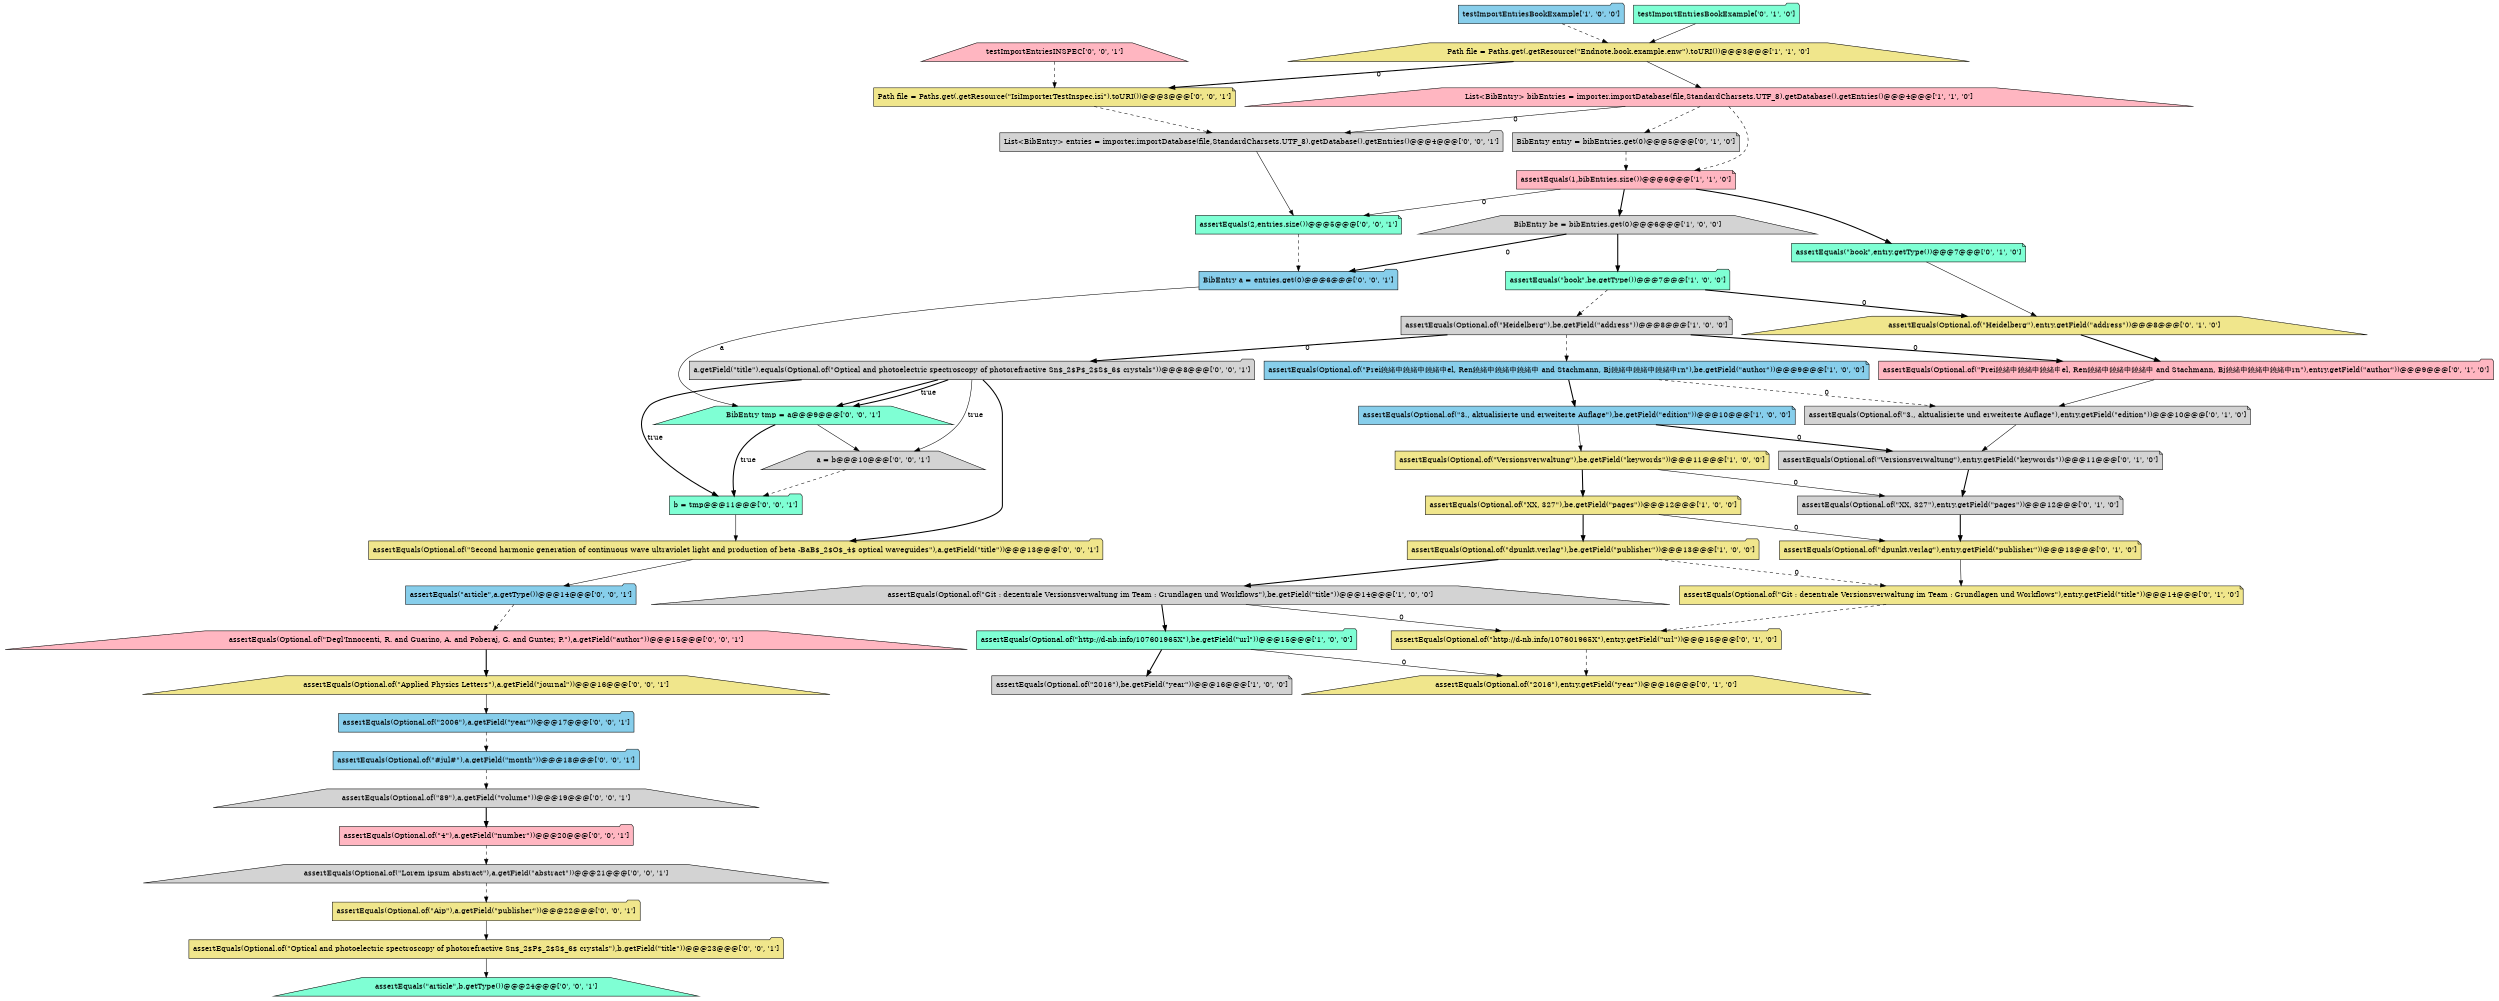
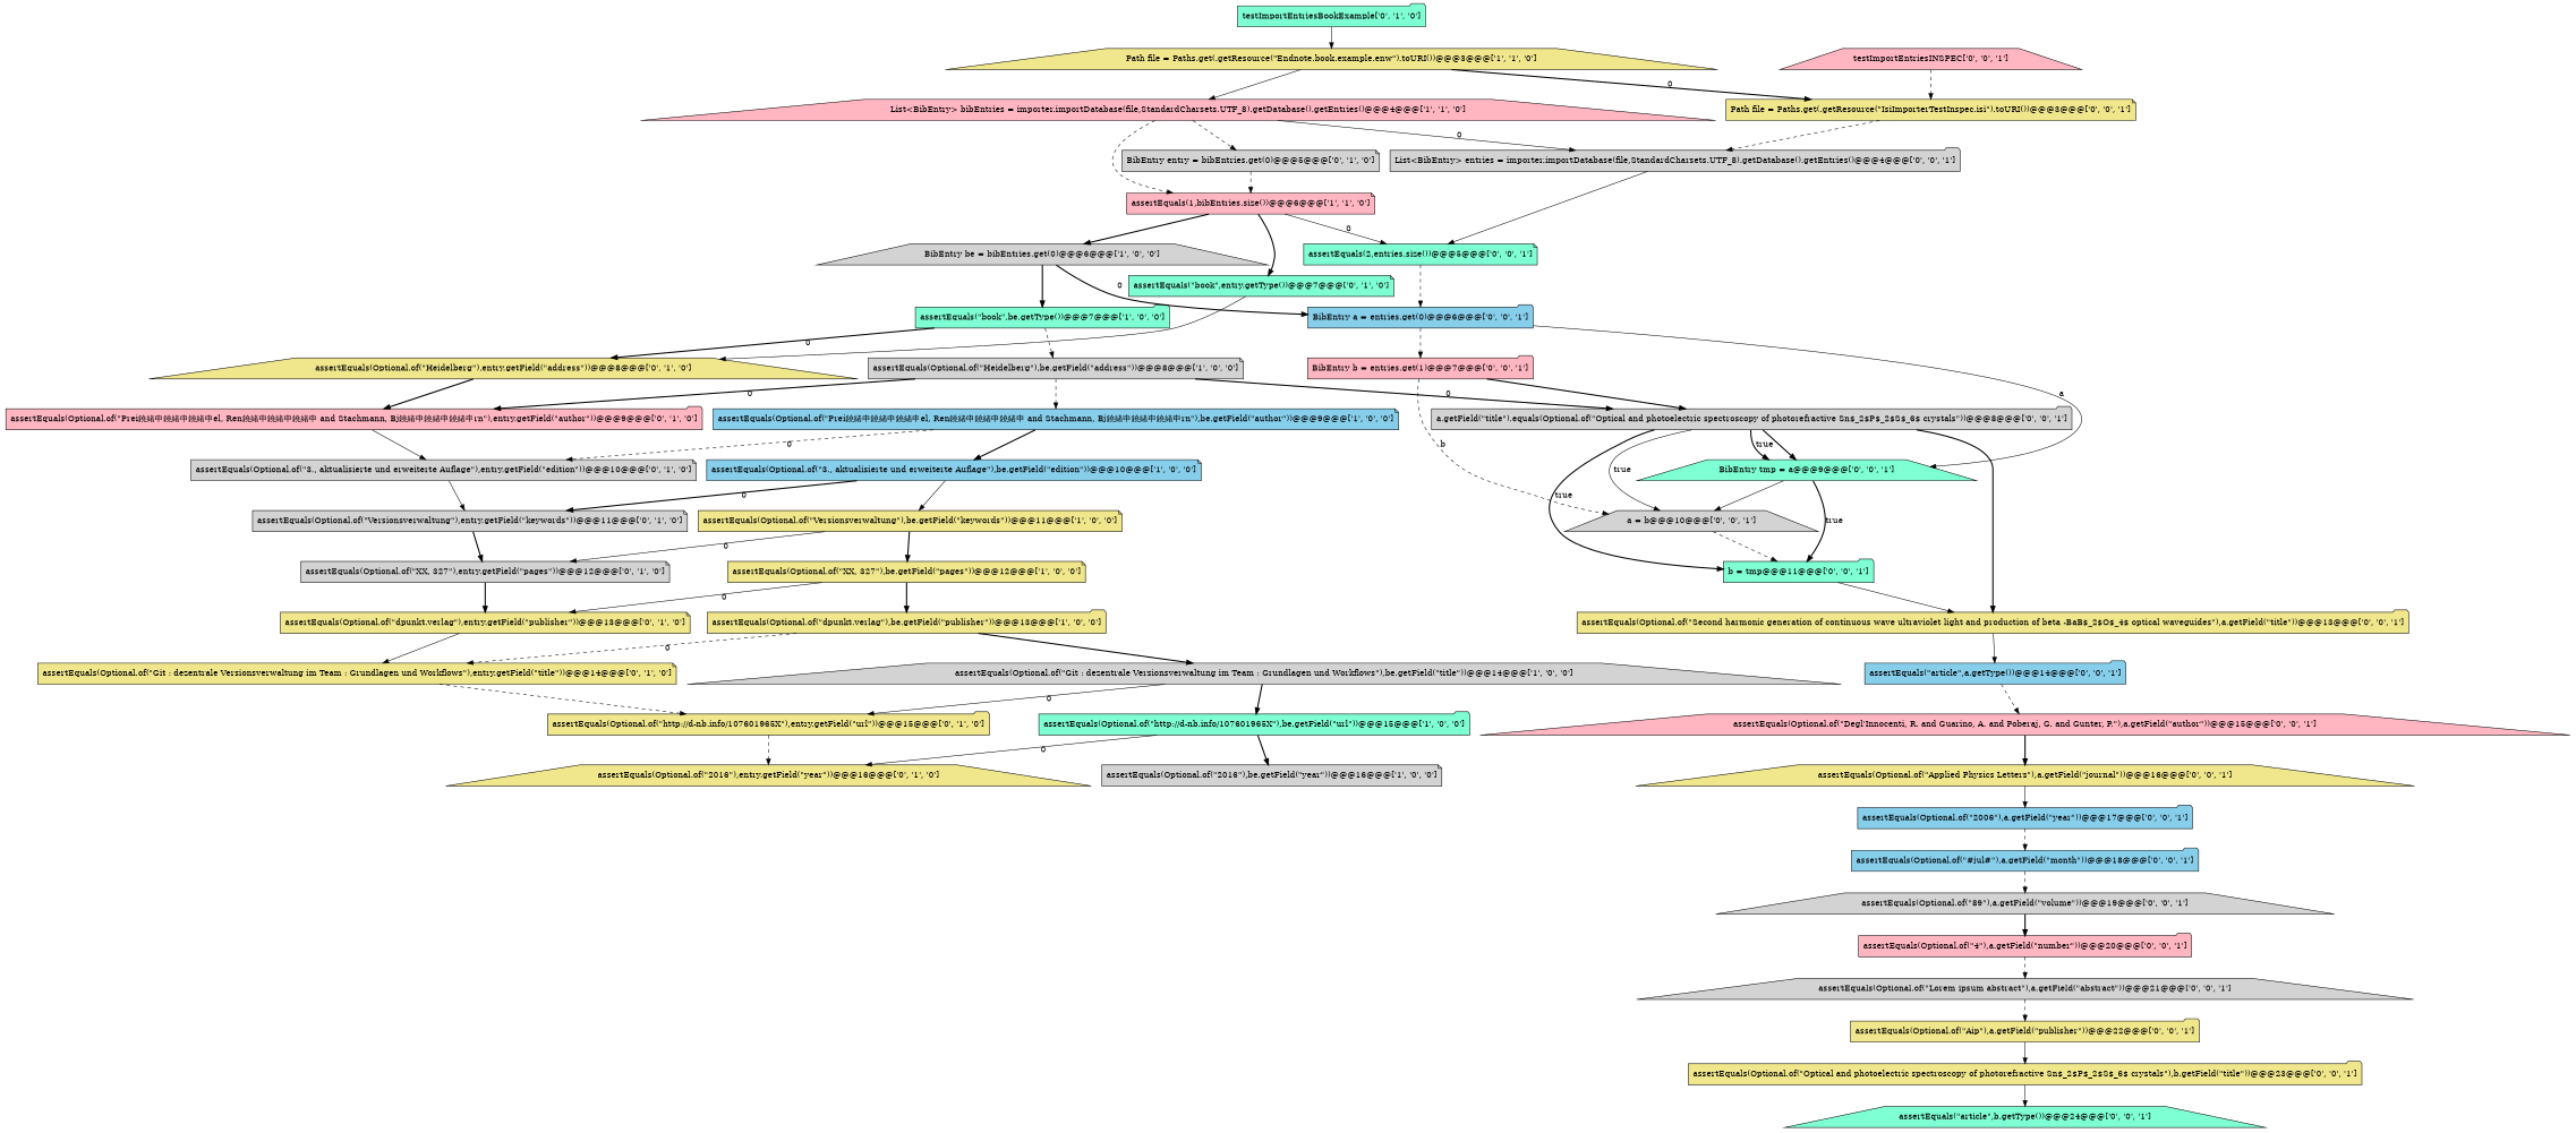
  digraph {
    node [fillcolor=khaki shape=folder style=filled]
    edge [style=bold]
    n1 [fillcolor=lightgrey label="BibEntry be = bibEntries.get(0)@@@6@@@['1', '0', '0']" shape=trapezium]
    n2 [fillcolor=aquamarine label="assertEquals(\"book\",be.getType())@@@7@@@['1', '0', '0']"]
    n3 [fillcolor=skyblue label="BibEntry a = entries.get(0)@@@6@@@['0', '0', '1']"]
    n4 [fillcolor=lightgrey label="assertEquals(Optional.of(\"Heidelberg\"),be.getField(\"address\"))@@@8@@@['1', '0', '0']" shape=note]
    n5 [label="assertEquals(Optional.of(\"Heidelberg\"),entry.getField(\"address\"))@@@8@@@['0', '1', '0']" shape=trapezium]
    n6 [fillcolor=aquamarine label="BibEntry tmp = a@@@9@@@['0', '0', '1']" shape=trapezium]
+   n7 [fillcolor=lightpink label="BibEntry b = entries.get(1)@@@7@@@['0', '0', '1']"]
    n8 [fillcolor=lightpink label="assertEquals(Optional.of(\"4\"),a.getField(\"number\"))@@@20@@@['0', '0', '1']"]
    n9 [fillcolor=lightgrey label="assertEquals(Optional.of(\"Lorem ipsum abstract\"),a.getField(\"abstract\"))@@@21@@@['0', '0', '1']" shape=trapezium]
    n10 [label="assertEquals(Optional.of(\"Aip\"),a.getField(\"publisher\"))@@@22@@@['0', '0', '1']"]
    n11 [label="Path file = Paths.get(.getResource(\"Endnote.book.example.enw\").toURI())@@@3@@@['1', '1', '0']" shape=trapezium]
    n12 [label="Path file = Paths.get(.getResource(\"IsiImporterTestInspec.isi\").toURI())@@@3@@@['0', '0', '1']" shape=note]
    n13 [fillcolor=lightpink label="List<BibEntry> bibEntries = importer.importDatabase(file,StandardCharsets.UTF_8).getDatabase().getEntries()@@@4@@@['1', '1', '0']" shape=trapezium]
    n14 [fillcolor=lightgrey label="List<BibEntry> entries = importer.importDatabase(file,StandardCharsets.UTF_8).getDatabase().getEntries()@@@4@@@['0', '0', '1']"]
    n15 [fillcolor=lightpink label="assertEquals(1,bibEntries.size())@@@6@@@['1', '1', '0']" shape=note]
    n16 [fillcolor=lightgrey label="BibEntry entry = bibEntries.get(0)@@@5@@@['0', '1', '0']" shape=note]
    n17 [fillcolor=skyblue label="assertEquals(Optional.of(\"2006\"),a.getField(\"year\"))@@@17@@@['0', '0', '1']"]
    n18 [fillcolor=skyblue label="assertEquals(Optional.of(\"#jul#\"),a.getField(\"month\"))@@@18@@@['0', '0', '1']"]
    n19 [fillcolor=lightgrey label="assertEquals(Optional.of(\"89\"),a.getField(\"volume\"))@@@19@@@['0', '0', '1']" shape=trapezium]
    n20 [fillcolor=aquamarine label="assertEquals(Optional.of(\"http://d-nb.info/107601965X\"),be.getField(\"url\"))@@@15@@@['1', '0', '0']"]
    n21 [fillcolor=lightgrey label="assertEquals(Optional.of(\"2016\"),be.getField(\"year\"))@@@16@@@['1', '0', '0']" shape=note]
    n22 [label="assertEquals(Optional.of(\"2016\"),entry.getField(\"year\"))@@@16@@@['0', '1', '0']" shape=trapezium]
-   n23 [fillcolor=skyblue label="testImportEntriesBookExample['1', '0', '0']"]
    n24 [fillcolor=aquamarine label="assertEquals(2,entries.size())@@@5@@@['0', '0', '1']" shape=note]
    n25 [fillcolor=aquamarine label="assertEquals(\"book\",entry.getType())@@@7@@@['0', '1', '0']" shape=note]
    n26 [fillcolor=lightpink label="assertEquals(Optional.of(\"Prei鐃緒申鐃緒申鐃緒申el, Ren鐃緒申鐃緒申鐃緒申 and Stachmann, Bj鐃緒申鐃緒申鐃緒申rn\"),entry.getField(\"author\"))@@@9@@@['0', '1', '0']"]
    n27 [fillcolor=lightgrey label="assertEquals(Optional.of(\"3., aktualisierte und erweiterte Auflage\"),entry.getField(\"edition\"))@@@10@@@['0', '1', '0']" shape=note]
    n28 [fillcolor=lightgrey label="assertEquals(Optional.of(\"Versionsverwaltung\"),entry.getField(\"keywords\"))@@@11@@@['0', '1', '0']" shape=note]
    n29 [label="assertEquals(Optional.of(\"Optical and photoelectric spectroscopy of photorefractive Sn$_2$P$_2$S$_6$ crystals\"),b.getField(\"title\"))@@@23@@@['0', '0', '1']"]
    n30 [fillcolor=aquamarine label="assertEquals(\"article\",b.getType())@@@24@@@['0', '0', '1']" shape=trapezium]
    n31 [fillcolor=aquamarine label="testImportEntriesBookExample['0', '1', '0']"]
    n32 [label="assertEquals(Optional.of(\"Applied Physics Letters\"),a.getField(\"journal\"))@@@16@@@['0', '0', '1']" shape=trapezium]
    n33 [fillcolor=skyblue label="assertEquals(Optional.of(\"3., aktualisierte und erweiterte Auflage\"),be.getField(\"edition\"))@@@10@@@['1', '0', '0']" shape=note]
    n34 [label="assertEquals(Optional.of(\"Versionsverwaltung\"),be.getField(\"keywords\"))@@@11@@@['1', '0', '0']" shape=note]
    n35 [fillcolor=lightgrey label="assertEquals(Optional.of(\"XX, 327\"),entry.getField(\"pages\"))@@@12@@@['0', '1', '0']" shape=note]
    n36 [label="assertEquals(Optional.of(\"XX, 327\"),be.getField(\"pages\"))@@@12@@@['1', '0', '0']" shape=note]
    n37 [label="assertEquals(Optional.of(\"dpunkt.verlag\"),entry.getField(\"publisher\"))@@@13@@@['0', '1', '0']" shape=note]
    n38 [label="assertEquals(Optional.of(\"Git : dezentrale Versionsverwaltung im Team : Grundlagen und Workflows\"),entry.getField(\"title\"))@@@14@@@['0', '1', '0']" shape=note]
    n39 [label="assertEquals(Optional.of(\"http://d-nb.info/107601965X\"),entry.getField(\"url\"))@@@15@@@['0', '1', '0']"]
    n40 [label="assertEquals(Optional.of(\"dpunkt.verlag\"),be.getField(\"publisher\"))@@@13@@@['1', '0', '0']"]
    n41 [fillcolor=lightgrey label="assertEquals(Optional.of(\"Git : dezentrale Versionsverwaltung im Team : Grundlagen und Workflows\"),be.getField(\"title\"))@@@14@@@['1', '0', '0']" shape=trapezium]
    n42 [fillcolor=aquamarine label="b = tmp@@@11@@@['0', '0', '1']"]
    n43 [label="assertEquals(Optional.of(\"Second harmonic generation of continuous wave ultraviolet light and production of beta -BaB$_2$O$_4$ optical waveguides\"),a.getField(\"title\"))@@@13@@@['0', '0', '1']"]
    n44 [fillcolor=skyblue label="assertEquals(\"article\",a.getType())@@@14@@@['0', '0', '1']"]
    n45 [fillcolor=lightgrey label="a.getField(\"title\").equals(Optional.of(\"Optical and photoelectric spectroscopy of photorefractive Sn$_2$P$_2$S$_6$ crystals\"))@@@8@@@['0', '0', '1']"]
    n46 [fillcolor=skyblue label="assertEquals(Optional.of(\"Prei鐃緒申鐃緒申鐃緒申el, Ren鐃緒申鐃緒申鐃緒申 and Stachmann, Bj鐃緒申鐃緒申鐃緒申rn\"),be.getField(\"author\"))@@@9@@@['1', '0', '0']" shape=note]
    n47 [fillcolor=lightpink label="assertEquals(Optional.of(\"Degl'Innocenti, R. and Guarino, A. and Poberaj, G. and Gunter, P.\"),a.getField(\"author\"))@@@15@@@['0', '0', '1']" shape=trapezium]
    n48 [fillcolor=lightgrey label="a = b@@@10@@@['0', '0', '1']" shape=trapezium]
    n49 [fillcolor=lightpink label="testImportEntriesINSPEC['0', '0', '1']" shape=trapezium]
    n1 -> n2
    n1 -> n3 [label=0]
    n2 -> n4 [style=dashed]
    n2 -> n5 [label=0]
    n3 -> n6 [label=a style=solid]
+   n3 -> n7 [style=dashed]
    n4 -> n26 [label=0]
    n4 -> n45 [label=0]
    n4 -> n46 [style=dashed]
    n5 -> n26
    n6 -> n42 [label=true]
    n6 -> n48 [style=solid]
+   n7 -> n45
+   n7 -> n48 [label=b style=dashed]
    n8 -> n9 [style=dashed]
    n9 -> n10 [style=dashed]
    n10 -> n29 [style=solid]
    n11 -> n12 [label=0]
    n11 -> n13 [style=solid]
    n12 -> n14 [style=dashed]
    n13 -> n14 [label=0 style=solid]
    n13 -> n15 [style=dashed]
    n13 -> n16 [style=dashed]
    n14 -> n24 [style=solid]
    n15 -> n1
    n15 -> n24 [label=0 style=solid]
    n15 -> n25
    n16 -> n15 [style=dashed]
    n17 -> n18 [style=dashed]
    n18 -> n19 [style=dashed]
    n19 -> n8
    n20 -> n21
    n20 -> n22 [label=0 style=solid]
-   n23 -> n11 [style=dashed]
    n24 -> n3 [style=dashed]
    n25 -> n5 [style=solid]
    n26 -> n27 [style=solid]
    n27 -> n28 [style=solid]
    n28 -> n35
    n29 -> n30 [style=solid]
    n31 -> n11 [style=solid]
    n32 -> n17 [style=solid]
    n33 -> n28 [label=0]
    n33 -> n34 [style=solid]
    n34 -> n35 [label=0 style=solid]
    n34 -> n36
    n35 -> n37
    n36 -> n37 [label=0 style=solid]
    n36 -> n40
    n37 -> n38 [style=solid]
    n38 -> n39 [style=dashed]
    n39 -> n22 [style=dashed]
    n40 -> n38 [label=0 style=dashed]
    n40 -> n41
    n41 -> n20
    n41 -> n39 [label=0 style=solid]
    n42 -> n43 [style=solid]
    n43 -> n44 [style=solid]
    n44 -> n47 [style=dashed]
    n45 -> n6
    n45 -> n6 [label=true]
    n45 -> n42 [label=true]
    n45 -> n43
    n45 -> n48 [label=true style=solid]
    n46 -> n27 [label=0 style=dashed]
    n46 -> n33
    n47 -> n32
    n48 -> n42 [style=dashed]
    n49 -> n12 [style=dashed]
  }
